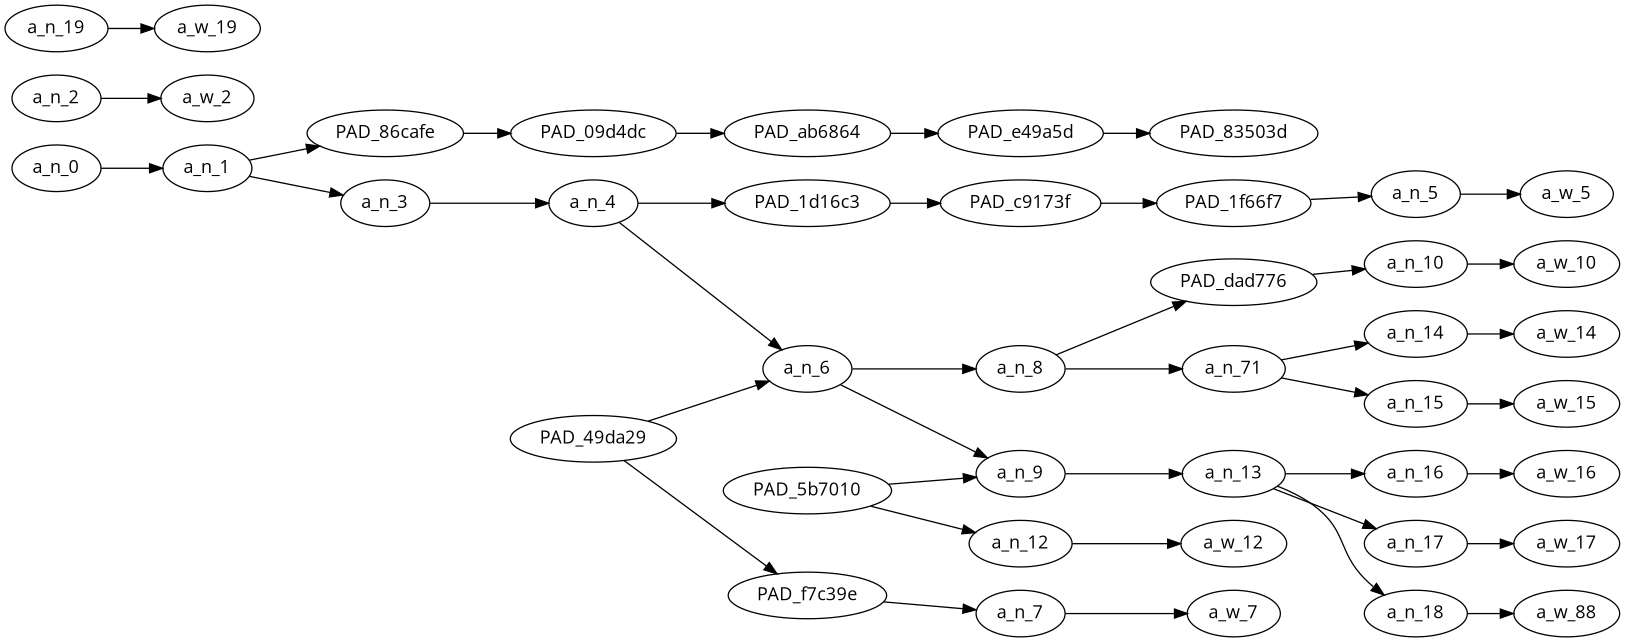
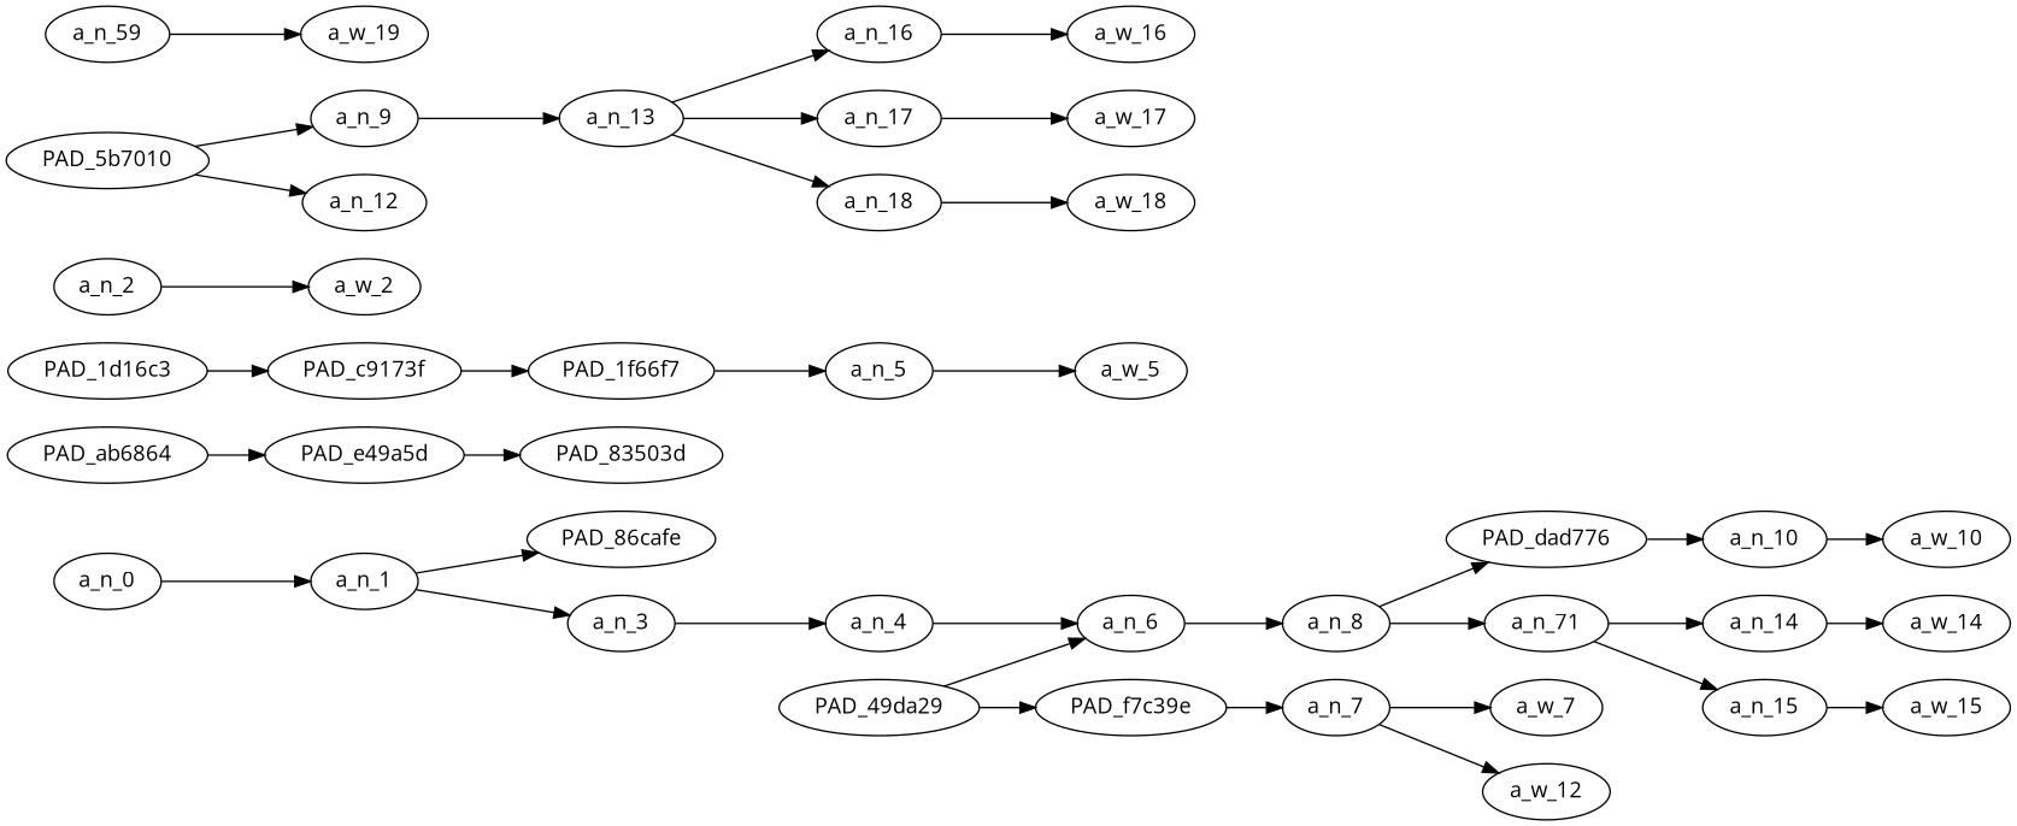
  strict digraph {
    fontname="Open Sans"
    rankdir=LR
    node [div_dir=1 fontname="Open Sans" index=0 level=1 text_span="[0]" value=0.33663414]
    edge [fontname="Open Sans"]
    a_n_0 [div_dir=-1 level=8 text_span="[0, 1, 2, 3, 4, 5, 6, 7, 8, 9, 10]" value=0.99999998]
    a_n_1 [div_dir=-1 level=7 text_span="[0, 1, 2, 3, 4, 5, 6, 7, 8, 9, 10]" value=0.99987307]
    PAD_86cafe [div_dir=-1 level=6]
    a_n_3 [index=1 level=6 text_span="[1, 2, 3, 4, 5, 6, 7, 8, 9, 10]" value=0.66311202]
-   PAD_09d4dc [div_dir=-1 level=5]
    a_n_4 [index=1 level=5 text_span="[1, 2, 3, 4, 5, 6, 7, 8, 9, 10]" value=0.66304922]
    PAD_ab6864 [div_dir=-1 level=4]
    PAD_1d16c3 [index=1 level=4 text_span="[1]" value=0.05098997]
    a_n_6 [index=2 level=4 text_span="[2, 3, 4, 5, 6, 7, 8, 9, 10]" value=0.61199645]
    PAD_e49a5d [div_dir=-1 level=3]
    PAD_83503d [div_dir=-1 level=2]
    a_n_2 [div_dir=-1]
    a_w_2 [div_dir=0 level=0 value=kiske]
    PAD_c9173f [index=1 level=3 text_span="[1]" value=0.05098997]
    a_n_8 [index=3 level=3 text_span="[3, 4, 5]" value=0.21010169]
    a_n_9 [index=4 level=3 text_span="[6, 7, 8, 9, 10]" value=0.29547051]
    PAD_1f66f7 [index=1 level=2 text_span="[1]" value=0.05098997]
    PAD_49da29 [div_dir=-1 index=2 level=3 text_span="[2]" value=0.10637406]
    PAD_f7c39e [div_dir=-1 index=2 level=2 text_span="[2]" value=0.10637406]
    PAD_dad776 [div_dir=-1 index=3 level=2 text_span="[3]" value=0.05377607]
    n21 [index=4 label=a_n_71 level=2 text_span="[4, 5]" value=0.15625495]
    a_n_13 [index=6 level=2 text_span="[7, 8, 9, 10]" value=0.25450099]
    a_n_5 [index=1 text_span="[1]" value=0.05098997]
    a_w_5 [div_dir=0 index=1 level=0 text_span="[1]" value=to]
    a_n_7 [div_dir=-1 index=2 text_span="[2]" value=0.10637406]
    a_n_10 [div_dir=-1 index=3 text_span="[3]" value=0.05377607]
    a_n_14 [index=4 text_span="[4]" value=0.07768193]
    a_n_15 [div_dir=-1 index=5 text_span="[5]" value=0.07847733]
    PAD_5b7010 [index=5 level=2 text_span="[6]" value=0.04085529]
    a_n_12 [index=6 text_span="[6]" value=0.04085529]
    a_n_16 [div_dir=-1 index=7 text_span="[7]" value=0.04217972]
    a_n_17 [index=8 text_span="[8]" value=0.08138607]
    a_n_18 [index=9 text_span="[9]" value=0.05946271]
    a_w_7 [div_dir=0 index=2 level=0 text_span="[2]" value=kick]
    a_w_10 [div_dir=0 index=3 level=0 text_span="[3]" value=someone]
    a_w_14 [div_dir=0 index=4 level=0 text_span="[4]" value=gay]
    a_w_15 [div_dir=0 index=5 level=0 text_span="[5]" value=old]
    a_w_12 [div_dir=0 index=6 level=0 text_span="[6]" value=for]
    a_w_16 [div_dir=0 index=7 level=0 text_span="[7]" value=a]
    a_w_17 [div_dir=0 index=8 level=0 text_span="[8]" value=gay1]
-   a_w_18 [div_dir=0 index=9 level=0 text_span="[9]" value=little label=a_w_88]
-   a_n_19 [index=10 text_span="[10]" value=0.07138408]
+   a_w_18 [div_dir=0 index=9 level=0 text_span="[9]" value=little]
+   a_n_19 [index=10 text_span="[10]" value=0.07138408 label=a_n_59]
    a_w_19 [div_dir=0 index=10 level=0 text_span="[10]" value=ass]
    a_n_0 -> a_n_1
    a_n_1 -> PAD_86cafe
    a_n_1 -> a_n_3
-   PAD_86cafe -> PAD_09d4dc
    a_n_3 -> a_n_4
-   PAD_09d4dc -> PAD_ab6864
-   a_n_4 -> PAD_1d16c3
    a_n_4 -> a_n_6
    PAD_ab6864 -> PAD_e49a5d
    PAD_1d16c3 -> PAD_c9173f
    a_n_6 -> a_n_8
-   a_n_6 -> a_n_9
    PAD_e49a5d -> PAD_83503d
    a_n_2 -> a_w_2
    PAD_c9173f -> PAD_1f66f7
    a_n_8 -> PAD_dad776
    a_n_8 -> n21
    a_n_9 -> a_n_13
    PAD_1f66f7 -> a_n_5
    PAD_49da29 -> a_n_6
    PAD_49da29 -> PAD_f7c39e
    PAD_f7c39e -> a_n_7
    PAD_dad776 -> a_n_10
    n21 -> a_n_14
    n21 -> a_n_15
    a_n_13 -> a_n_16
    a_n_13 -> a_n_17
    a_n_13 -> a_n_18
    a_n_5 -> a_w_5
    a_n_7 -> a_w_7
    a_n_10 -> a_w_10
    a_n_14 -> a_w_14
    a_n_15 -> a_w_15
    PAD_5b7010 -> a_n_9
    PAD_5b7010 -> a_n_12
-   a_n_12 -> a_w_12
+   a_n_7 -> a_w_12
    a_n_16 -> a_w_16
    a_n_17 -> a_w_17
    a_n_18 -> a_w_18
    a_n_19 -> a_w_19
  }
